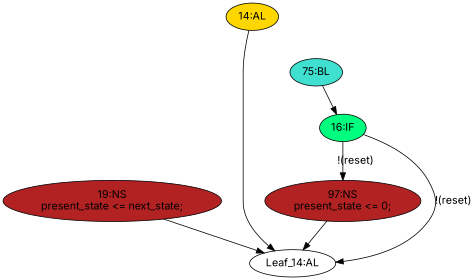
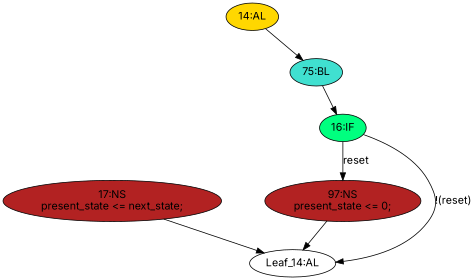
  strict digraph {
    fontname=Inter
    node [fillcolor=firebrick fontname=Inter statements="[]" style=filled typ=NonblockingSubstitution]
    edge [cond="[]" fontname=Inter lineno=None]
    n1 [ast="<pyverilog.vparser.ast.IfStatement object at 0x7f9cb97fd9d0>" fillcolor=springgreen label="16:IF" typ=IfStatement]
    n2 [ast="<pyverilog.vparser.ast.NonblockingSubstitution object at 0x7f9cb97fdcd0>" label="97:NS\npresent_state <= 0;" statements="[<pyverilog.vparser.ast.NonblockingSubstitution object at 0x7f9cb97fdcd0>]"]
    n3 [def_var="['present_state']" label="Leaf_14:AL" fillcolor="" statements="" style="" typ=""]
-   n4 [ast="<pyverilog.vparser.ast.NonblockingSubstitution object at 0x7f9cb97fd090>" label="19:NS\npresent_state <= next_state;" statements="[<pyverilog.vparser.ast.NonblockingSubstitution object at 0x7f9cb97fd090>]"]
+   n4 [ast="<pyverilog.vparser.ast.NonblockingSubstitution object at 0x7f9cb97fd090>" label="17:NS\npresent_state <= next_state;" statements="[<pyverilog.vparser.ast.NonblockingSubstitution object at 0x7f9cb97fd090>]"]
    n5 [ast="<pyverilog.vparser.ast.Block object at 0x7f9cbafa1510>" fillcolor=turquoise label="75:BL" typ=Block]
    n6 [ast="<pyverilog.vparser.ast.Always object at 0x7f9cbafa1550>" clk_sens=True fillcolor=gold label="14:AL" sens="['clk']" typ=Always use_var="['reset', 'next_state']"]
-   n1 -> n2 [cond="['reset']" label="!(reset)" lineno=16]
+   n1 -> n2 [cond="['reset']" label=reset lineno=16]
    n1 -> n3 [cond="['reset']" label="!(reset)" lineno=16]
    n2 -> n3
    n4 -> n3
    n5 -> n1
-   n6 -> n3
+   n6 -> n5
  }
